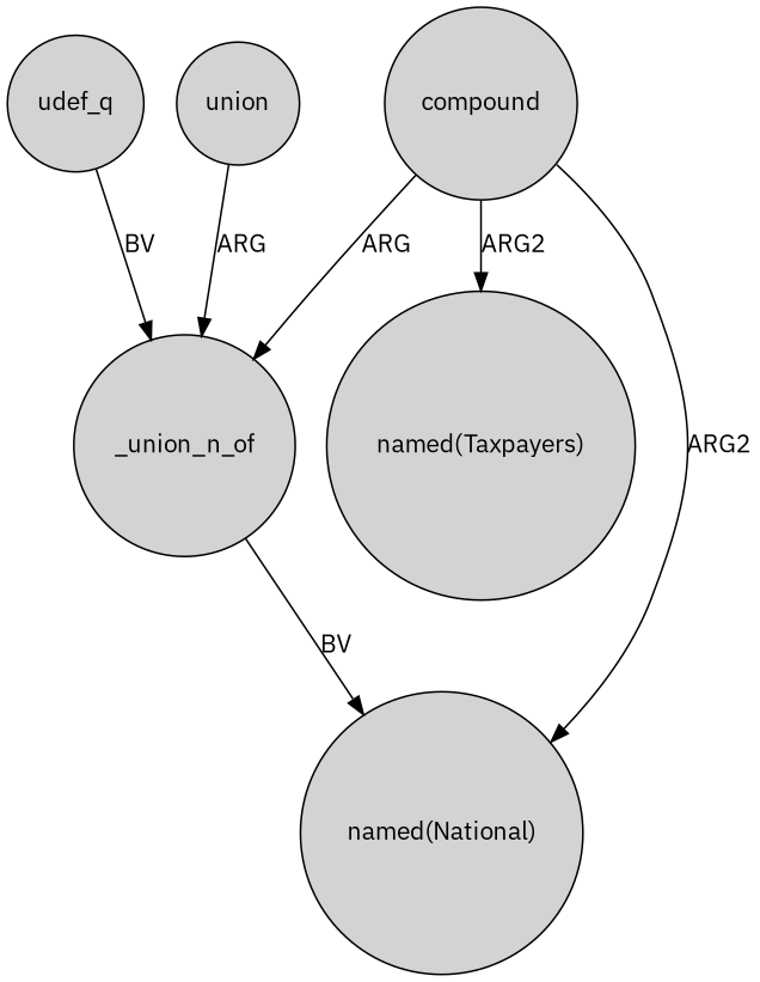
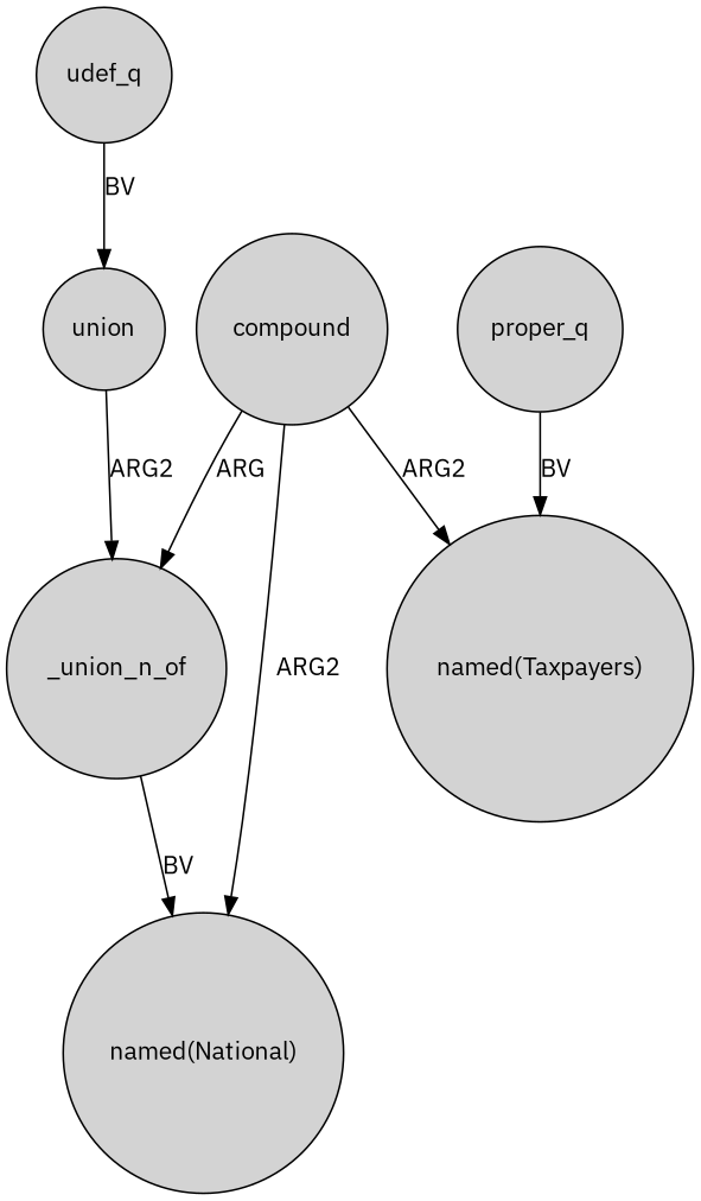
  digraph {
    fontname="IBM Plex Sans"
    node [fontname="IBM Plex Sans" shape=circle style=filled]
    edge [fontname="IBM Plex Sans"]
    udef_q
    _union_n_of
    "named(National)"
+   proper_q
    "named(Taxpayers)"
    compound
    n7 [label=union]
-   udef_q -> _union_n_of [label=BV]
+   udef_q -> n7 [label=BV]
    _union_n_of -> "named(National)" [label=BV]
+   proper_q -> "named(Taxpayers)" [label=BV]
    compound -> _union_n_of [label=ARG]
    compound -> "named(National)" [label=ARG2]
    compound -> "named(Taxpayers)" [label=ARG2]
-   n7 -> _union_n_of [label=ARG]
+   n7 -> _union_n_of [label=ARG2]
  }
